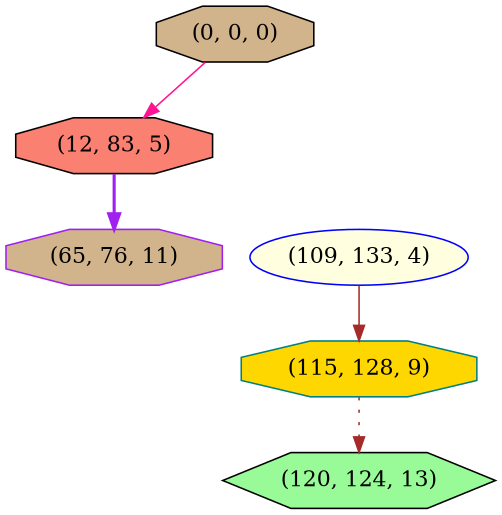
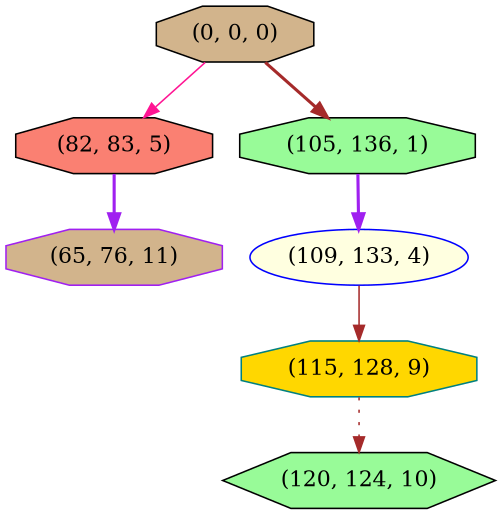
  digraph {
    node [color=black fillcolor=tan shape=octagon style=filled]
    edge [color=brown style=bold]
-   "(12, 83, 5)" [fillcolor=salmon]
+   "(12, 83, 5)" [fillcolor=salmon label="(82, 83, 5)"]
    "(0, 0, 0)"
+   "(105, 136, 1)" [fillcolor=palegreen]
    n4 [color=purple label="(65, 76, 11)"]
    "(109, 133, 4)" [color=blue fillcolor=lightyellow shape=ellipse]
    "(115, 128, 9)" [color=teal fillcolor=gold]
-   "(120, 124, 13)" [fillcolor=palegreen shape=hexagon]
+   "(120, 124, 13)" [fillcolor=palegreen shape=hexagon label="(120, 124, 10)"]
    "(12, 83, 5)" -> n4 [color=purple]
    "(0, 0, 0)" -> "(12, 83, 5)" [color=deeppink style=solid]
+   "(0, 0, 0)" -> "(105, 136, 1)"
+   "(105, 136, 1)" -> "(109, 133, 4)" [color=purple]
    "(109, 133, 4)" -> "(115, 128, 9)" [style=solid]
    "(115, 128, 9)" -> "(120, 124, 13)" [style=dotted]
  }
